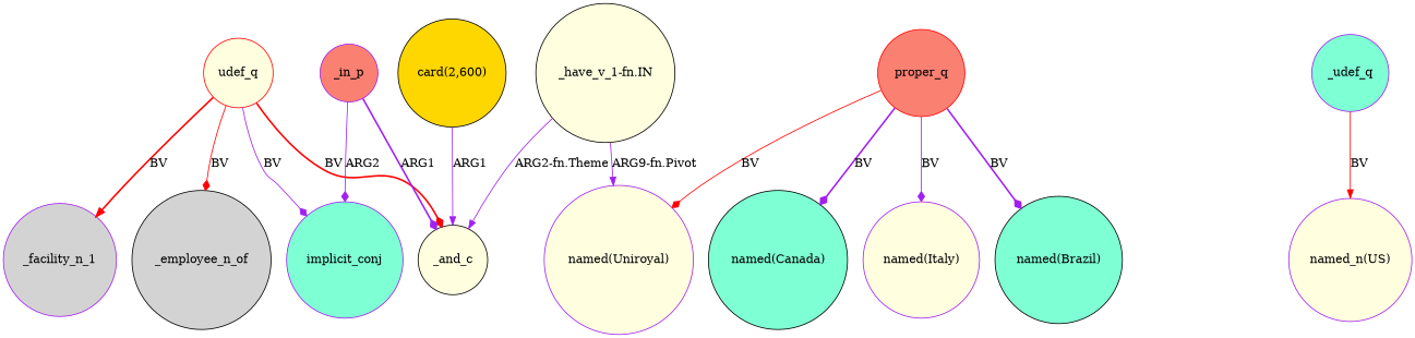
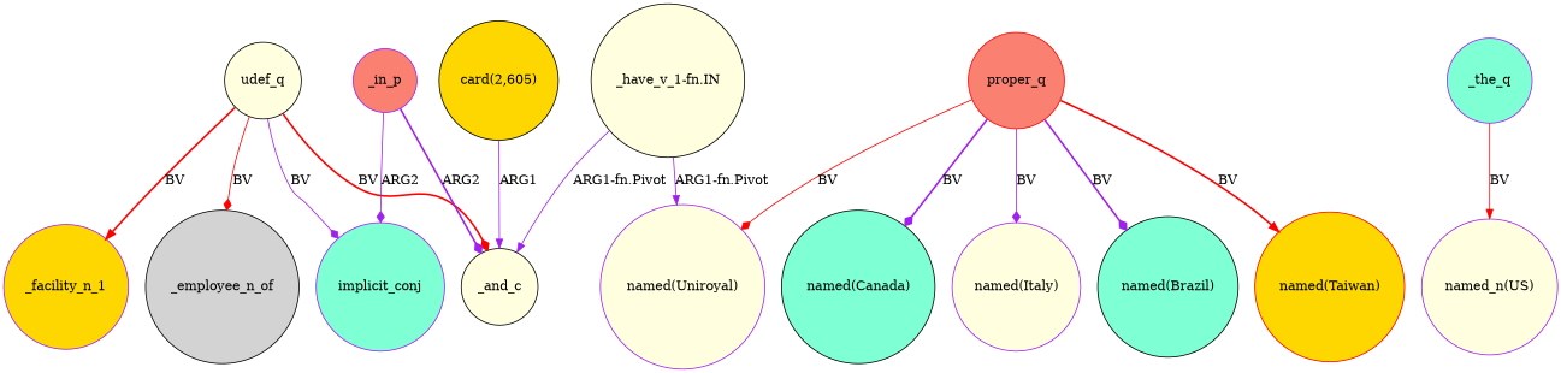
  digraph {
    node [color=purple fillcolor=lightyellow shape=circle style=filled]
    edge [arrowhead=diamond color=purple style=solid]
-   udef_q [color=red]
-   _facility_n_1 [fillcolor=lightgrey]
+   udef_q [color=black]
+   _facility_n_1 [fillcolor=gold]
    implicit_conj [fillcolor=aquamarine]
    _and_c [color=black]
    _employee_n_of [color=black fillcolor=lightgrey]
    _in_p [fillcolor=salmon]
    "_have_v_1-fn.IN" [color=black]
    "named(Uniroyal)"
    proper_q [color=red fillcolor=salmon]
+   "named(Taiwan)" [color=red fillcolor=gold]
    "named(Canada)" [color=black fillcolor=aquamarine]
    "named(Italy)"
    "named(Brazil)" [color=black fillcolor=aquamarine]
-   _the_q [fillcolor=aquamarine label=_udef_q]
+   _the_q [fillcolor=aquamarine]
    "named_n(US)"
-   "card(2,600)" [color=black fillcolor=gold]
+   "card(2,600)" [color=black fillcolor=gold label="card(2,605)"]
    udef_q -> _facility_n_1 [arrowhead=normal color=red label=BV style=bold]
    udef_q -> implicit_conj [label=BV]
    udef_q -> _and_c [color=red label=BV style=bold]
    udef_q -> _employee_n_of [color=red label=BV]
    _in_p -> implicit_conj [label=ARG2]
-   _in_p -> _and_c [label=ARG1 style=bold]
-   "_have_v_1-fn.IN" -> _and_c [arrowhead=normal label="ARG2-fn.Theme"]
-   "_have_v_1-fn.IN" -> "named(Uniroyal)" [arrowhead=normal label="ARG9-fn.Pivot"]
+   _in_p -> _and_c [label=ARG2 style=bold]
+   "_have_v_1-fn.IN" -> _and_c [arrowhead=normal label="ARG1-fn.Pivot"]
+   "_have_v_1-fn.IN" -> "named(Uniroyal)" [arrowhead=normal label="ARG1-fn.Pivot"]
    proper_q -> "named(Uniroyal)" [color=red label=BV]
+   proper_q -> "named(Taiwan)" [arrowhead=normal color=red label=BV style=bold]
    proper_q -> "named(Canada)" [label=BV style=bold]
    proper_q -> "named(Italy)" [label=BV]
    proper_q -> "named(Brazil)" [label=BV style=bold]
    _the_q -> "named_n(US)" [arrowhead=normal color=red label=BV]
    "card(2,600)" -> _and_c [arrowhead=normal label=ARG1]
  }
